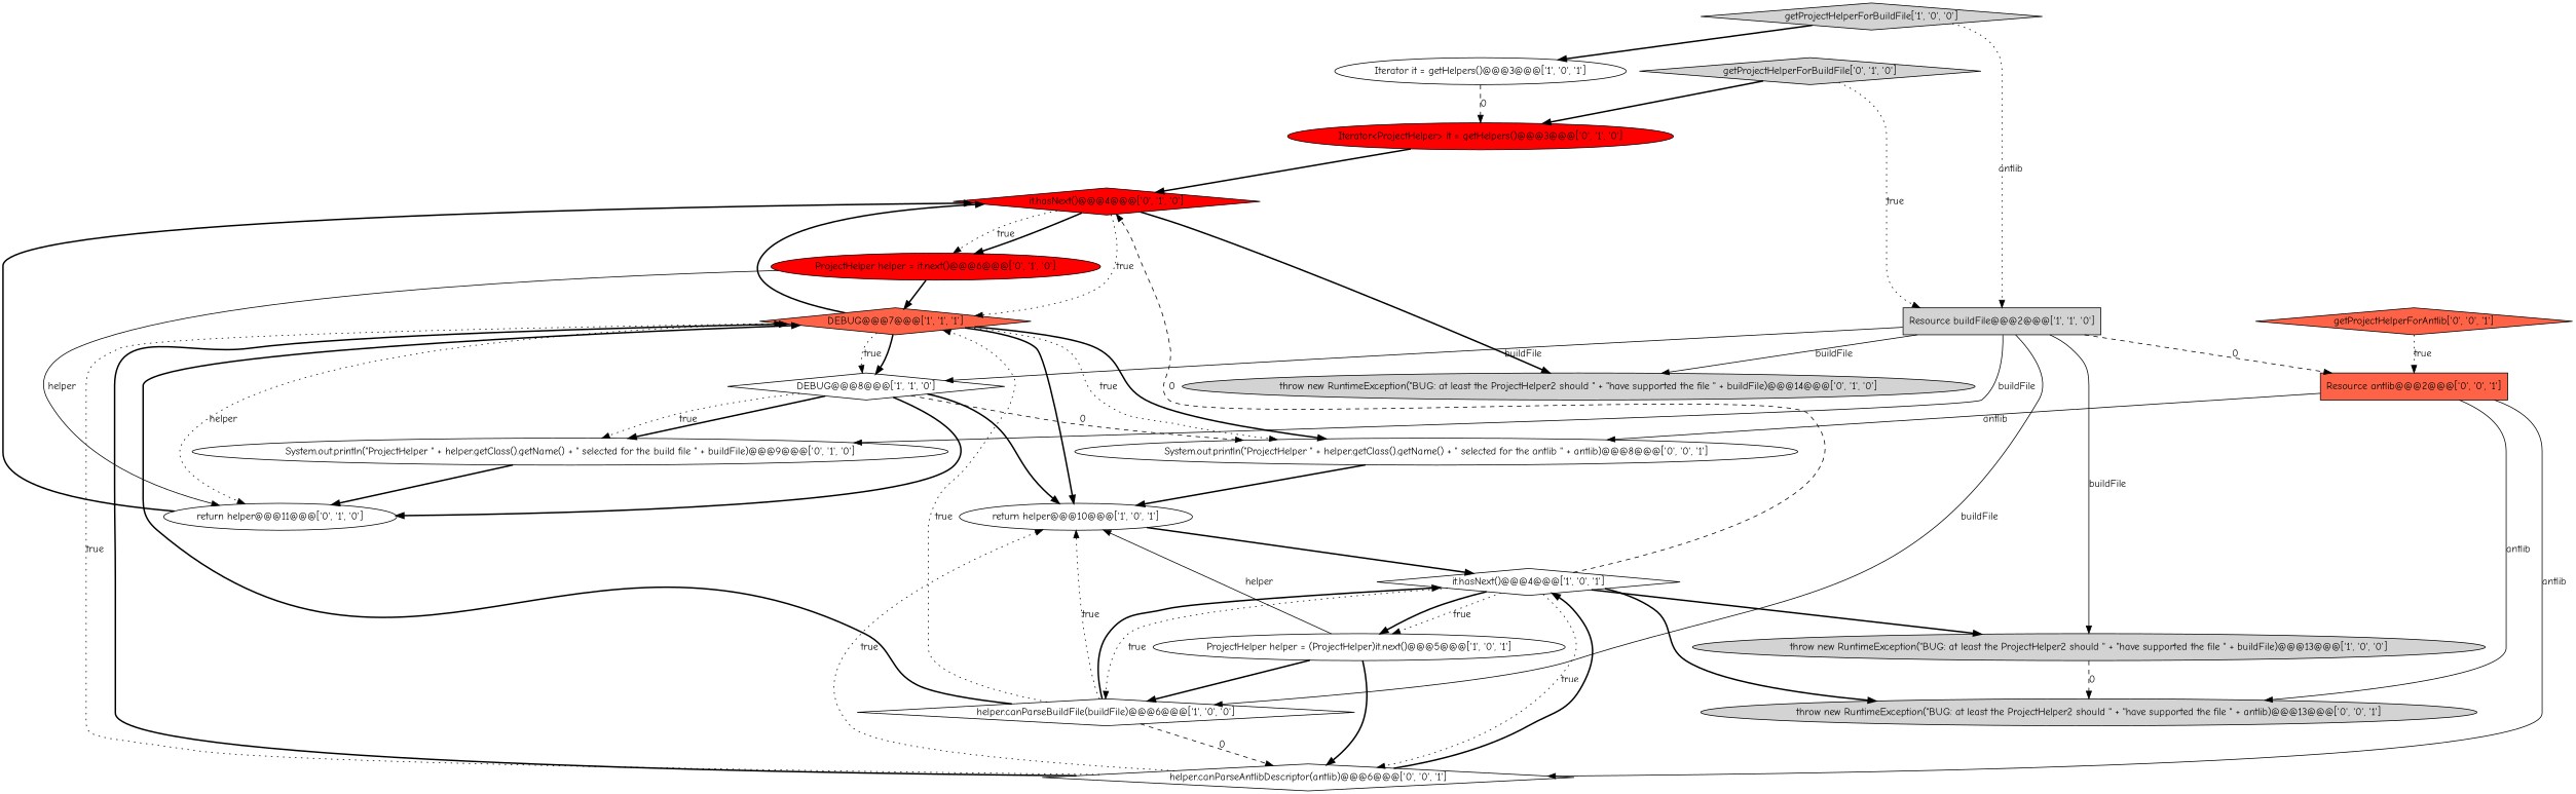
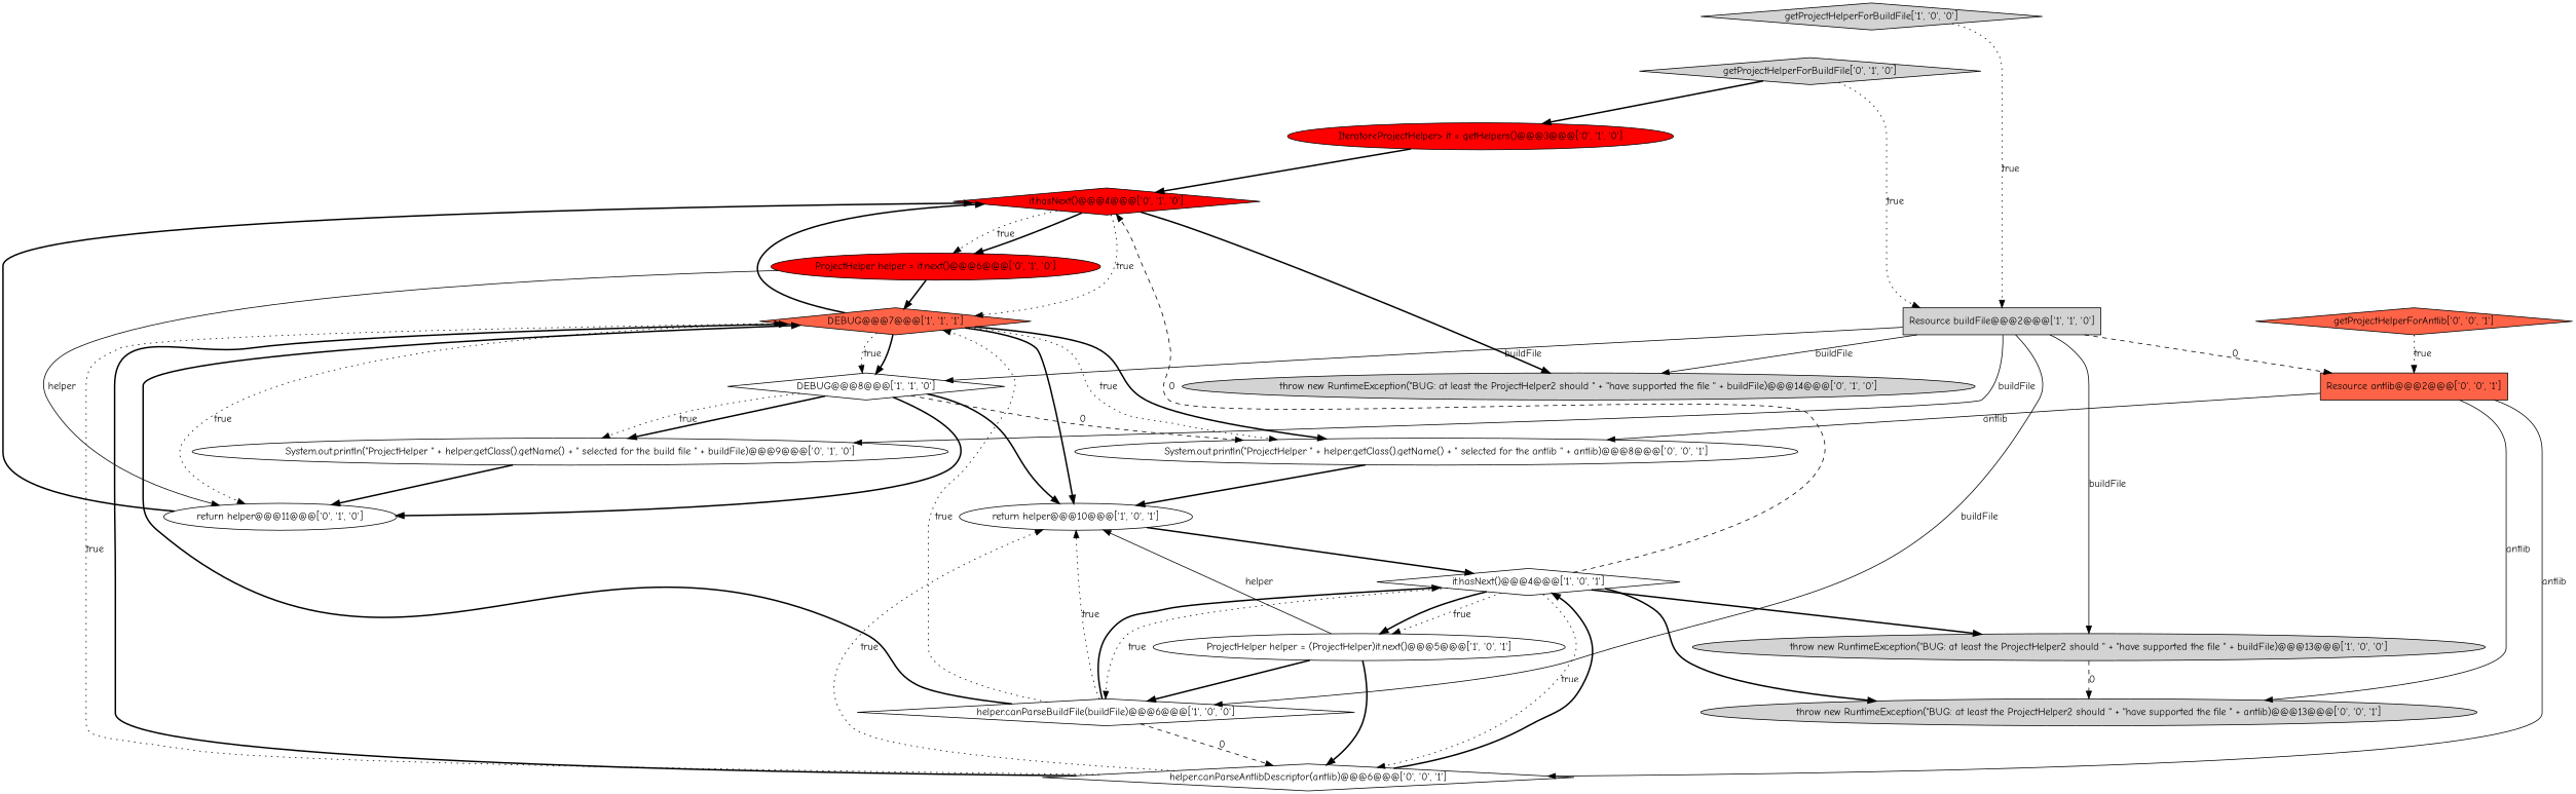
  digraph {
    fontname="Comic Neue"
    node [fillcolor=white fontname="Comic Neue" shape=ellipse style=filled]
    edge [fontname="Comic Neue" style=bold]
    n1 [fillcolor=red label="it.hasNext()@@@4@@@['0', '1', '0']" shape=diamond]
    n2 [fillcolor=red label="ProjectHelper helper = it.next()@@@6@@@['0', '1', '0']"]
    n3 [fillcolor=tomato label="DEBUG@@@7@@@['1', '1', '1']" shape=diamond]
    n4 [fillcolor=lightgray label="throw new RuntimeException(\"BUG: at least the ProjectHelper2 should \" + \"have supported the file \" + buildFile)@@@14@@@['0', '1', '0']"]
    n5 [label="return helper@@@11@@@['0', '1', '0']"]
    n6 [label="DEBUG@@@8@@@['1', '1', '0']" shape=diamond]
    n7 [label="return helper@@@10@@@['1', '0', '1']"]
    n8 [label="System.out.println(\"ProjectHelper \" + helper.getClass().getName() + \" selected for the antlib \" + antlib)@@@8@@@['0', '0', '1']"]
-   n9 [label="Iterator it = getHelpers()@@@3@@@['1', '0', '1']"]
    n10 [fillcolor=red label="Iterator<ProjectHelper> it = getHelpers()@@@3@@@['0', '1', '0']"]
    n11 [label="it.hasNext()@@@4@@@['1', '0', '1']" shape=diamond]
    n12 [label="helper.canParseBuildFile(buildFile)@@@6@@@['1', '0', '0']" shape=diamond]
    n13 [fillcolor=lightgray label="throw new RuntimeException(\"BUG: at least the ProjectHelper2 should \" + \"have supported the file \" + buildFile)@@@13@@@['1', '0', '0']"]
    n14 [label="helper.canParseAntlibDescriptor(antlib)@@@6@@@['0', '0', '1']" shape=diamond]
    n15 [fillcolor=lightgray label="throw new RuntimeException(\"BUG: at least the ProjectHelper2 should \" + \"have supported the file \" + antlib)@@@13@@@['0', '0', '1']"]
    n16 [label="ProjectHelper helper = (ProjectHelper)it.next()@@@5@@@['1', '0', '1']"]
    n17 [fillcolor=tomato label="getProjectHelperForAntlib['0', '0', '1']" shape=diamond]
    n18 [fillcolor=tomato label="Resource antlib@@@2@@@['0', '0', '1']" shape=box]
    n19 [fillcolor=lightgray label="Resource buildFile@@@2@@@['1', '1', '0']" shape=box]
    n20 [label="System.out.println(\"ProjectHelper \" + helper.getClass().getName() + \" selected for the build file \" + buildFile)@@@9@@@['0', '1', '0']"]
    n21 [fillcolor=lightgray label="getProjectHelperForBuildFile['0', '1', '0']" shape=diamond]
    n22 [fillcolor=lightgray label="getProjectHelperForBuildFile['1', '0', '0']" shape=diamond]
    n1 -> n2 [label=true style=dotted]
    n1 -> n2
    n1 -> n3 [label=true style=dotted]
    n1 -> n4
    n2 -> n3
    n2 -> n5 [label=helper style=solid]
    n3 -> n1
-   n3 -> n5 [label=helper style=dotted]
+   n3 -> n5 [label=true style=dotted]
    n3 -> n6
    n3 -> n6 [label=true style=dotted]
    n3 -> n7
    n3 -> n8
    n3 -> n8 [label=true style=dotted]
    n5 -> n1
    n6 -> n5
    n6 -> n7
    n6 -> n8 [label=0 style=dashed]
    n6 -> n20
    n6 -> n20 [label=true style=dotted]
    n7 -> n11
    n8 -> n7
-   n9 -> n10 [label=0 style=dashed]
    n10 -> n1
    n11 -> n1 [label=0 style=dashed]
    n11 -> n12 [label=true style=dotted]
    n11 -> n13
    n11 -> n14 [label=true style=dotted]
    n11 -> n15
    n11 -> n16 [label=true style=dotted]
    n11 -> n16
    n12 -> n3
    n12 -> n3 [label=true style=dotted]
    n12 -> n7 [label=true style=dotted]
    n12 -> n11
    n12 -> n14 [label=0 style=dashed]
    n13 -> n15 [label=0 style=dashed]
    n14 -> n3
    n14 -> n3 [label=true style=dotted]
    n14 -> n7 [label=true style=dotted]
    n14 -> n11
    n16 -> n7 [label=helper style=solid]
    n16 -> n12
    n16 -> n14
    n17 -> n18 [label=true style=dotted]
    n18 -> n8 [label=antlib style=solid]
    n18 -> n14 [label=antlib style=solid]
    n18 -> n15 [label=antlib style=solid]
    n19 -> n4 [label=buildFile style=solid]
    n19 -> n6 [label=buildFile style=solid]
    n19 -> n12 [label=buildFile style=solid]
    n19 -> n13 [label=buildFile style=solid]
    n19 -> n18 [label=0 style=dashed]
    n19 -> n20 [label=buildFile style=solid]
    n20 -> n5
    n21 -> n10
    n21 -> n19 [label=true style=dotted]
-   n22 -> n9
-   n22 -> n19 [label=antlib style=dotted]
+   n22 -> n19 [label=true style=dotted]
  }
